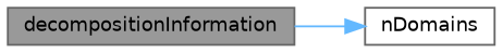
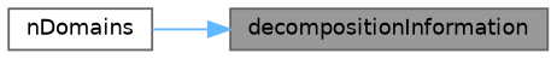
  digraph {
    rankdir=LR
    node [fontname=Helvetica fontsize=10 shape=box style=filled]
    n1 [color=gray40 fillcolor=grey60 fontcolor=black height=0.2 label=decompositionInformation width=0.4]
    n2 [color=grey40 fillcolor=white height=0.2 label=nDomains width=0.4]
-   n1 -> n2 [color=steelblue1 fontname=Helvetica fontsize=10 labelfontname=Helvetica labelfontsize=10 style=solid]
+   n2 -> n1 [color=steelblue1 fontname=Helvetica fontsize=10 labelfontname=Helvetica labelfontsize=10 style=solid]
  }
